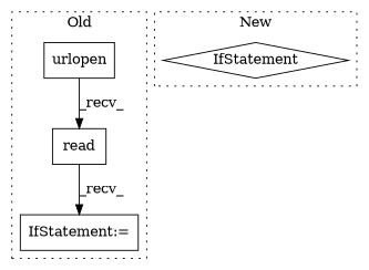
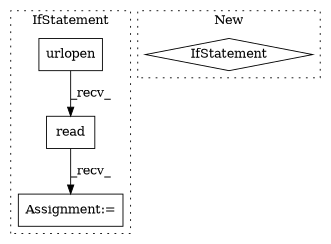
  digraph {
    node [a=32 shape=box]
    n1 [l="8,1" label=urlopen s="1594,1617"]
    n2 [l="5,1" label=read s="1733,1742"]
-   n3 [a=7 l=2 label="IfStatement:=" s=1724]
+   n3 [a=7 l=2 label="Assignment:=" s=1724]
    n4 [a=25 l="4,2" label=IfStatement s="1796,1832" shape=diamond]
    subgraph cluster_1 {
-     label=Old
+     label=IfStatement
      style=dotted
      n1
      n2
      n3
    }
    subgraph cluster_2 {
      label=New
      style=dotted
      n4
    }
    n1 -> n2 [label=_recv_]
    n2 -> n3 [label=_recv_]
  }
